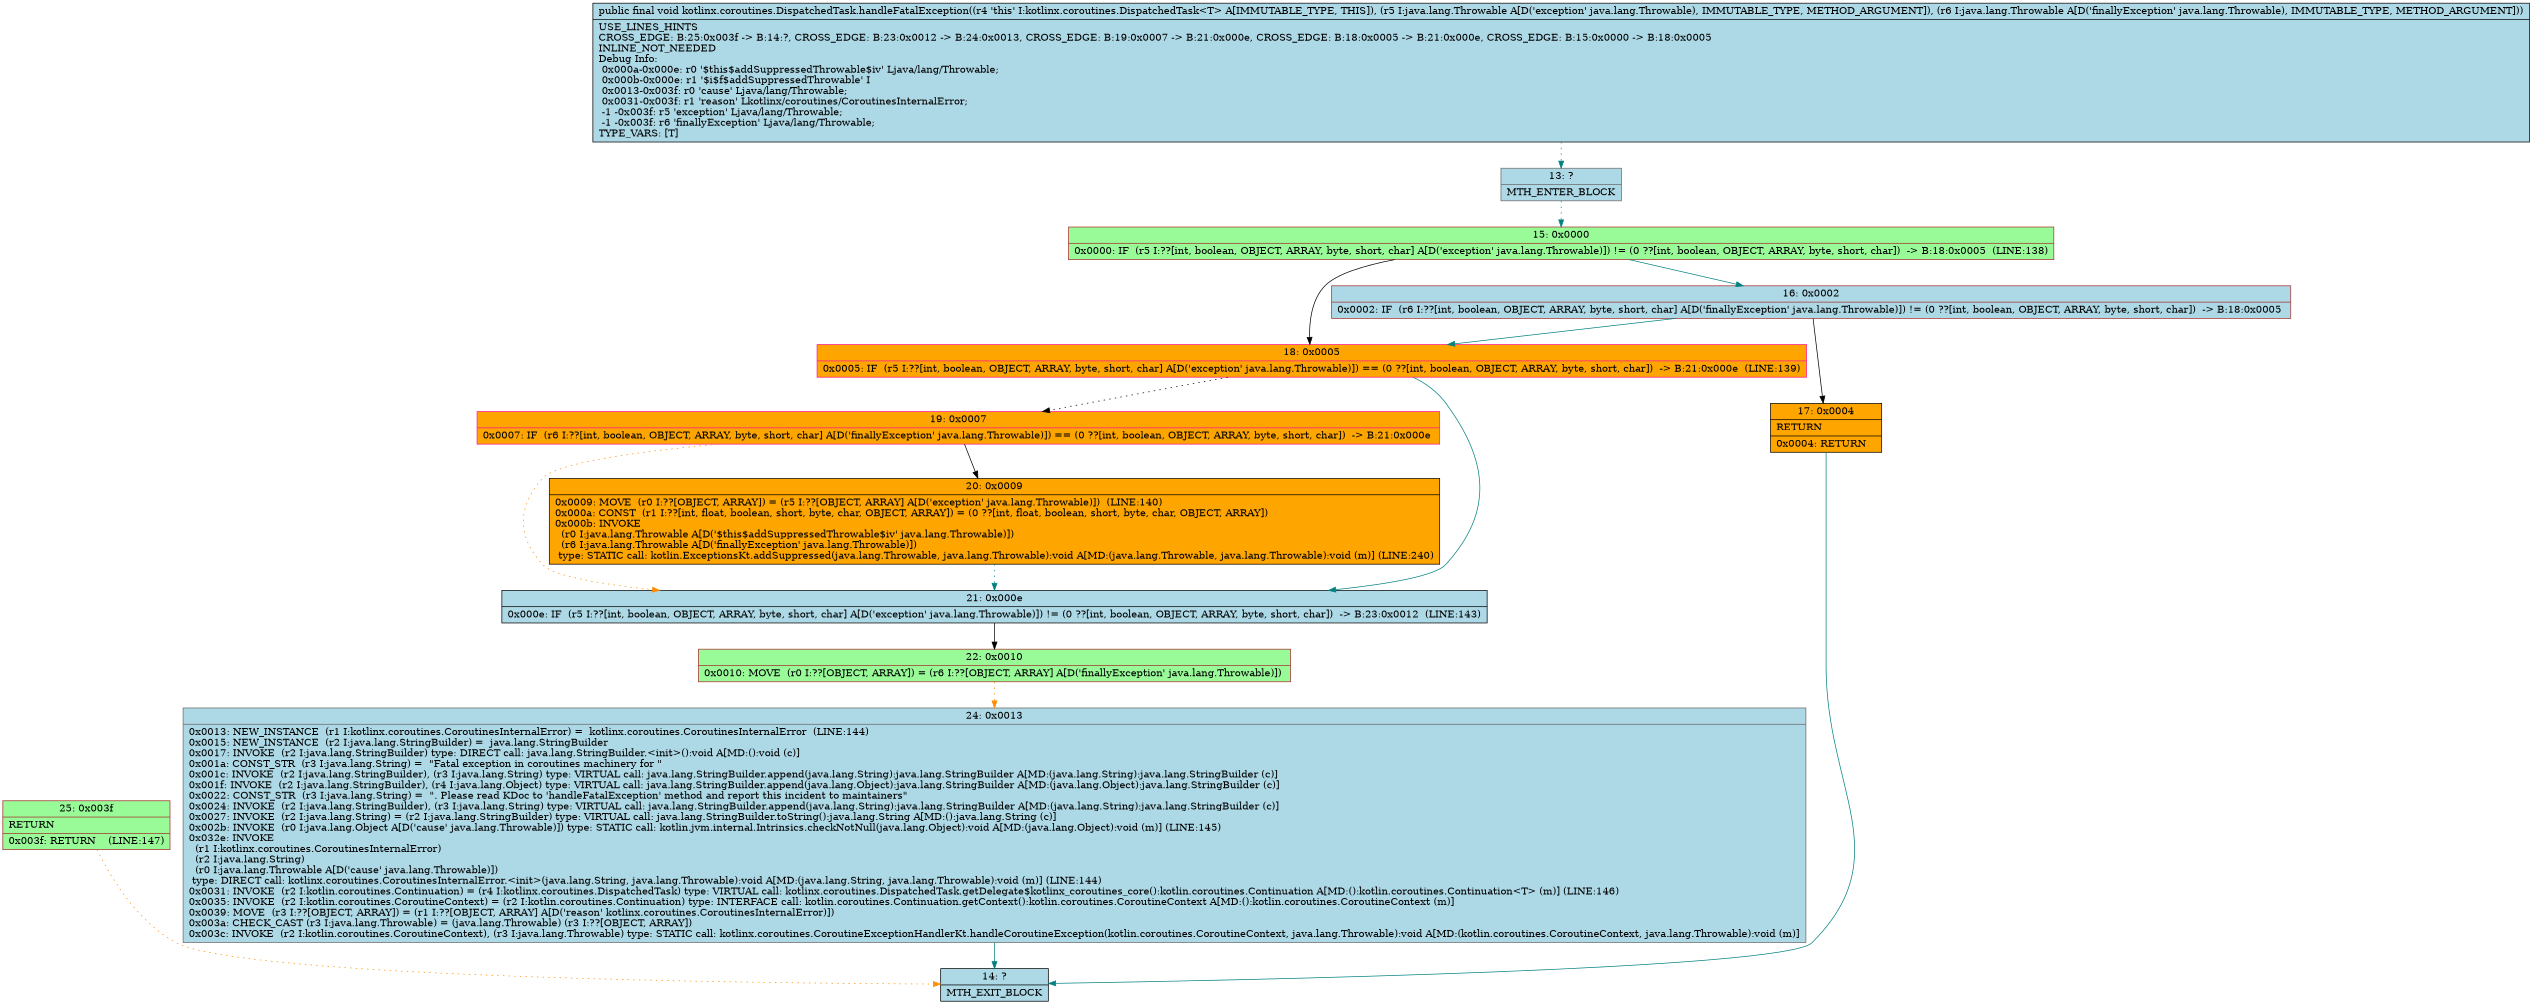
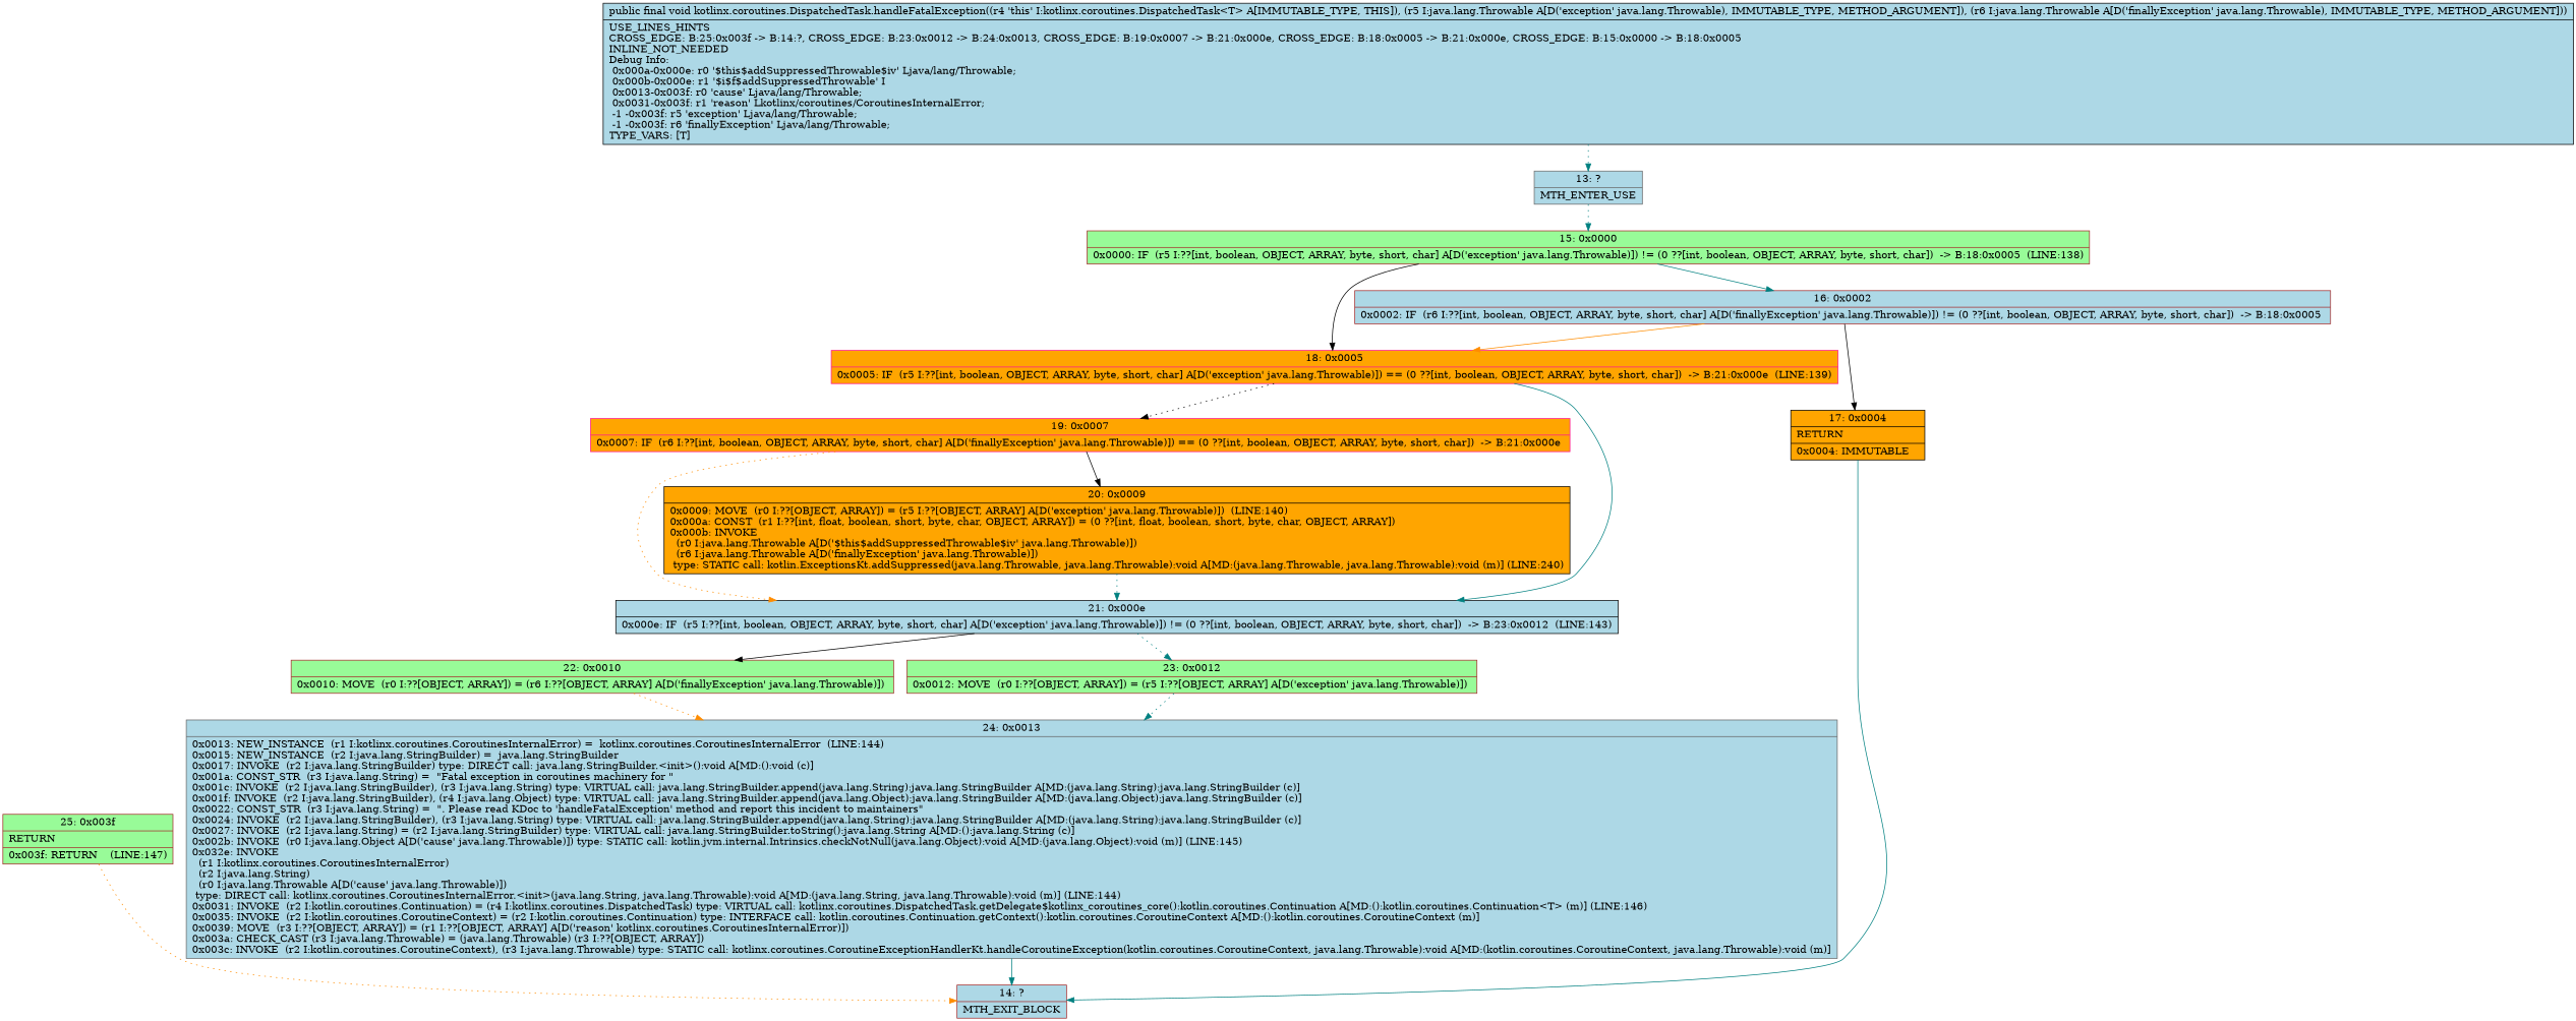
  digraph {
    node [color=brown fillcolor=lightblue shape=record style=filled]
    edge [color=teal style=dotted]
-   n1 [color=gray40 label="{13\:\ ?|MTH_ENTER_BLOCK\l}"]
+   n1 [color=gray40 label="{13\:\ ?|MTH_ENTER_USE\l}"]
    n2 [fillcolor=palegreen label="{15\:\ 0x0000|0x0000: IF  (r5 I:??[int, boolean, OBJECT, ARRAY, byte, short, char] A[D('exception' java.lang.Throwable)]) != (0 ??[int, boolean, OBJECT, ARRAY, byte, short, char])  \-\> B:18:0x0005  (LINE:138)\l}"]
    n3 [label="{16\:\ 0x0002|0x0002: IF  (r6 I:??[int, boolean, OBJECT, ARRAY, byte, short, char] A[D('finallyException' java.lang.Throwable)]) != (0 ??[int, boolean, OBJECT, ARRAY, byte, short, char])  \-\> B:18:0x0005 \l}"]
    n4 [color=deeppink fillcolor=orange label="{18\:\ 0x0005|0x0005: IF  (r5 I:??[int, boolean, OBJECT, ARRAY, byte, short, char] A[D('exception' java.lang.Throwable)]) == (0 ??[int, boolean, OBJECT, ARRAY, byte, short, char])  \-\> B:21:0x000e  (LINE:139)\l}"]
-   n5 [color=black fillcolor=orange label="{17\:\ 0x0004|RETURN\l|0x0004: RETURN   \l}"]
+   n5 [color=black fillcolor=orange label="{17\:\ 0x0004|RETURN\l|0x0004: IMMUTABLE   \l}"]
    n6 [color=deeppink fillcolor=orange label="{19\:\ 0x0007|0x0007: IF  (r6 I:??[int, boolean, OBJECT, ARRAY, byte, short, char] A[D('finallyException' java.lang.Throwable)]) == (0 ??[int, boolean, OBJECT, ARRAY, byte, short, char])  \-\> B:21:0x000e \l}"]
    n7 [color=black label="{21\:\ 0x000e|0x000e: IF  (r5 I:??[int, boolean, OBJECT, ARRAY, byte, short, char] A[D('exception' java.lang.Throwable)]) != (0 ??[int, boolean, OBJECT, ARRAY, byte, short, char])  \-\> B:23:0x0012  (LINE:143)\l}"]
-   n8 [color=black label="{14\:\ ?|MTH_EXIT_BLOCK\l}"]
+   n8 [label="{14\:\ ?|MTH_EXIT_BLOCK\l}"]
    n9 [color=black fillcolor=orange label="{20\:\ 0x0009|0x0009: MOVE  (r0 I:??[OBJECT, ARRAY]) = (r5 I:??[OBJECT, ARRAY] A[D('exception' java.lang.Throwable)])  (LINE:140)\l0x000a: CONST  (r1 I:??[int, float, boolean, short, byte, char, OBJECT, ARRAY]) = (0 ??[int, float, boolean, short, byte, char, OBJECT, ARRAY]) \l0x000b: INVOKE  \l  (r0 I:java.lang.Throwable A[D('$this$addSuppressedThrowable$iv' java.lang.Throwable)])\l  (r6 I:java.lang.Throwable A[D('finallyException' java.lang.Throwable)])\l type: STATIC call: kotlin.ExceptionsKt.addSuppressed(java.lang.Throwable, java.lang.Throwable):void A[MD:(java.lang.Throwable, java.lang.Throwable):void (m)] (LINE:240)\l}"]
    n10 [fillcolor=palegreen label="{22\:\ 0x0010|0x0010: MOVE  (r0 I:??[OBJECT, ARRAY]) = (r6 I:??[OBJECT, ARRAY] A[D('finallyException' java.lang.Throwable)]) \l}"]
+   n11 [fillcolor=palegreen label="{23\:\ 0x0012|0x0012: MOVE  (r0 I:??[OBJECT, ARRAY]) = (r5 I:??[OBJECT, ARRAY] A[D('exception' java.lang.Throwable)]) \l}"]
    n12 [color=gray40 label="{24\:\ 0x0013|0x0013: NEW_INSTANCE  (r1 I:kotlinx.coroutines.CoroutinesInternalError) =  kotlinx.coroutines.CoroutinesInternalError  (LINE:144)\l0x0015: NEW_INSTANCE  (r2 I:java.lang.StringBuilder) =  java.lang.StringBuilder \l0x0017: INVOKE  (r2 I:java.lang.StringBuilder) type: DIRECT call: java.lang.StringBuilder.\<init\>():void A[MD:():void (c)]\l0x001a: CONST_STR  (r3 I:java.lang.String) =  \"Fatal exception in coroutines machinery for \" \l0x001c: INVOKE  (r2 I:java.lang.StringBuilder), (r3 I:java.lang.String) type: VIRTUAL call: java.lang.StringBuilder.append(java.lang.String):java.lang.StringBuilder A[MD:(java.lang.String):java.lang.StringBuilder (c)]\l0x001f: INVOKE  (r2 I:java.lang.StringBuilder), (r4 I:java.lang.Object) type: VIRTUAL call: java.lang.StringBuilder.append(java.lang.Object):java.lang.StringBuilder A[MD:(java.lang.Object):java.lang.StringBuilder (c)]\l0x0022: CONST_STR  (r3 I:java.lang.String) =  \". Please read KDoc to 'handleFatalException' method and report this incident to maintainers\" \l0x0024: INVOKE  (r2 I:java.lang.StringBuilder), (r3 I:java.lang.String) type: VIRTUAL call: java.lang.StringBuilder.append(java.lang.String):java.lang.StringBuilder A[MD:(java.lang.String):java.lang.StringBuilder (c)]\l0x0027: INVOKE  (r2 I:java.lang.String) = (r2 I:java.lang.StringBuilder) type: VIRTUAL call: java.lang.StringBuilder.toString():java.lang.String A[MD:():java.lang.String (c)]\l0x002b: INVOKE  (r0 I:java.lang.Object A[D('cause' java.lang.Throwable)]) type: STATIC call: kotlin.jvm.internal.Intrinsics.checkNotNull(java.lang.Object):void A[MD:(java.lang.Object):void (m)] (LINE:145)\l0x032e: INVOKE  \l  (r1 I:kotlinx.coroutines.CoroutinesInternalError)\l  (r2 I:java.lang.String)\l  (r0 I:java.lang.Throwable A[D('cause' java.lang.Throwable)])\l type: DIRECT call: kotlinx.coroutines.CoroutinesInternalError.\<init\>(java.lang.String, java.lang.Throwable):void A[MD:(java.lang.String, java.lang.Throwable):void (m)] (LINE:144)\l0x0031: INVOKE  (r2 I:kotlin.coroutines.Continuation) = (r4 I:kotlinx.coroutines.DispatchedTask) type: VIRTUAL call: kotlinx.coroutines.DispatchedTask.getDelegate$kotlinx_coroutines_core():kotlin.coroutines.Continuation A[MD:():kotlin.coroutines.Continuation\<T\> (m)] (LINE:146)\l0x0035: INVOKE  (r2 I:kotlin.coroutines.CoroutineContext) = (r2 I:kotlin.coroutines.Continuation) type: INTERFACE call: kotlin.coroutines.Continuation.getContext():kotlin.coroutines.CoroutineContext A[MD:():kotlin.coroutines.CoroutineContext (m)]\l0x0039: MOVE  (r3 I:??[OBJECT, ARRAY]) = (r1 I:??[OBJECT, ARRAY] A[D('reason' kotlinx.coroutines.CoroutinesInternalError)]) \l0x003a: CHECK_CAST (r3 I:java.lang.Throwable) = (java.lang.Throwable) (r3 I:??[OBJECT, ARRAY]) \l0x003c: INVOKE  (r2 I:kotlin.coroutines.CoroutineContext), (r3 I:java.lang.Throwable) type: STATIC call: kotlinx.coroutines.CoroutineExceptionHandlerKt.handleCoroutineException(kotlin.coroutines.CoroutineContext, java.lang.Throwable):void A[MD:(kotlin.coroutines.CoroutineContext, java.lang.Throwable):void (m)]\l}"]
    n13 [fillcolor=palegreen label="{25\:\ 0x003f|RETURN\l|0x003f: RETURN    (LINE:147)\l}"]
    n14 [color=black label="{public final void kotlinx.coroutines.DispatchedTask.handleFatalException((r4 'this' I:kotlinx.coroutines.DispatchedTask\<T\> A[IMMUTABLE_TYPE, THIS]), (r5 I:java.lang.Throwable A[D('exception' java.lang.Throwable), IMMUTABLE_TYPE, METHOD_ARGUMENT]), (r6 I:java.lang.Throwable A[D('finallyException' java.lang.Throwable), IMMUTABLE_TYPE, METHOD_ARGUMENT]))  | USE_LINES_HINTS\lCROSS_EDGE: B:25:0x003f \-\> B:14:?, CROSS_EDGE: B:23:0x0012 \-\> B:24:0x0013, CROSS_EDGE: B:19:0x0007 \-\> B:21:0x000e, CROSS_EDGE: B:18:0x0005 \-\> B:21:0x000e, CROSS_EDGE: B:15:0x0000 \-\> B:18:0x0005\lINLINE_NOT_NEEDED\lDebug Info:\l  0x000a\-0x000e: r0 '$this$addSuppressedThrowable$iv' Ljava\/lang\/Throwable;\l  0x000b\-0x000e: r1 '$i$f$addSuppressedThrowable' I\l  0x0013\-0x003f: r0 'cause' Ljava\/lang\/Throwable;\l  0x0031\-0x003f: r1 'reason' Lkotlinx\/coroutines\/CoroutinesInternalError;\l  \-1 \-0x003f: r5 'exception' Ljava\/lang\/Throwable;\l  \-1 \-0x003f: r6 'finallyException' Ljava\/lang\/Throwable;\lTYPE_VARS: [T]\l}"]
    n1 -> n2
    n2 -> n3 [style=solid]
    n2 -> n4 [color=black style=solid]
-   n3 -> n4 [style=solid]
+   n3 -> n4 [color=darkorange style=solid]
    n3 -> n5 [color=black style=solid]
    n4 -> n6 [color=black]
    n4 -> n7 [style=solid]
    n5 -> n8 [style=solid]
    n6 -> n7 [color=darkorange]
    n6 -> n9 [color=black style=solid]
    n7 -> n10 [color=black style=solid]
+   n7 -> n11
    n9 -> n7
    n10 -> n12 [color=darkorange]
+   n11 -> n12
    n12 -> n8 [style=solid]
    n13 -> n8 [color=darkorange]
    n14 -> n1
  }
